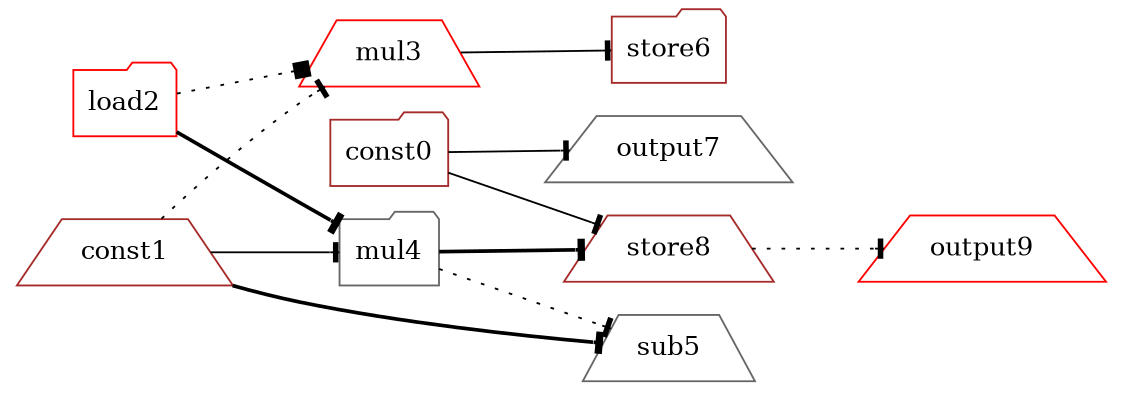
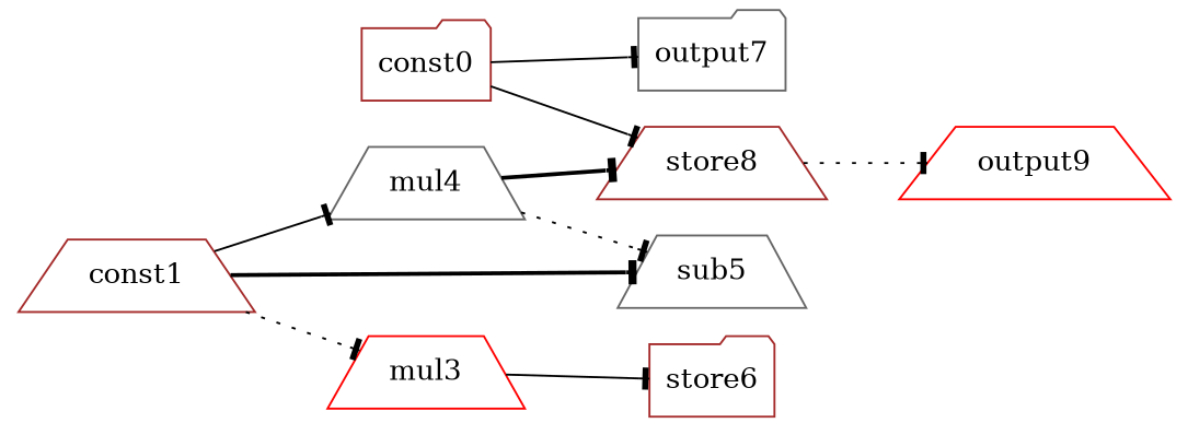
  digraph {
    rankdir=LR
    node [color=brown opcode=const shape=trapezium]
    edge [arrowhead=tee operand=0 style=solid]
    const0 [shape=folder]
-   output7 [color=gray40 opcode=output]
+   output7 [color=gray40 opcode=output shape=folder]
    n3 [label=store8 opcode=sub]
    output9 [color=red opcode=output]
    mul3 [color=red opcode=mul]
    const1
-   mul4 [color=gray40 opcode=mul shape=folder]
+   mul4 [color=gray40 opcode=mul]
    sub5 [color=gray40 opcode=sub]
-   load2 [color=red opcode=load shape=folder]
    store6 [opcode=store shape=folder]
    const0 -> output7
    const0 -> n3
    n3 -> output9 [style=dotted]
    mul3 -> store6
    const1 -> mul3 [style=dotted]
    const1 -> mul4
    const1 -> sub5 [style=bold]
    mul4 -> n3 [operand=1 style=bold]
    mul4 -> sub5 [operand=1 style=dotted]
-   load2 -> mul3 [arrowhead=box operand=1 style=dotted]
-   load2 -> mul4 [operand=1 style=bold]
  }
